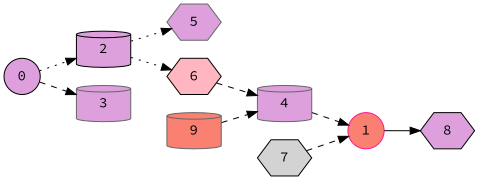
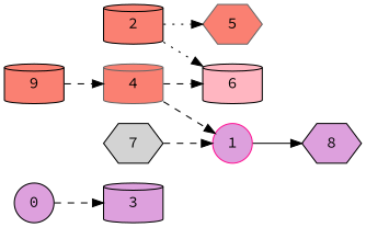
  digraph {
    "Duplicate states"=0
    GraphType=S_P
    "Max states in OPEN"=0
    Modes="120000ms; topo-ordered tasks, ; Pruning: task equivalence, fixed order ready list, ; F-value: ; Optimisation: best schedule length (SL) optimisation on equal, "
    NumberOfTasks=10
    "Pruned using list schedule length"=1
    "States removed from OPEN"=0
    TargetSystem="Homogeneous-16"
    "Time to schedule (ms)"=95
    "Total idle time"=302
    "Total schedule length"=494
    "Total sequential time"=631
    "Total states created"=2
    fontname="Source Code Pro"
    rankdir=LR
    node [Processor=0 Weight=105 color=black fillcolor=plum fontname="Source Code Pro" shape=cylinder style=filled]
    edge [Weight=2 fontname="Source Code Pro" style=dashed]
    0 ["Finish time"=105 "Start time"=0 shape=circle]
-   2 ["Finish time"=189 "Start time"=105 Weight=84]
-   3 ["Finish time"=181 Processor=2 "Start time"=107 Weight=74 color=gray40]
-   5 ["Finish time"=294 "Start time"=189 color=gray40 shape=hexagon]
-   6 ["Finish time"=237 Processor=1 "Start time"=195 Weight=42 fillcolor=lightpink shape=hexagon]
-   4 ["Finish time"=410 "Start time"=326 Weight=84 color=gray40]
+   2 ["Finish time"=189 "Start time"=105 Weight=84 fillcolor=salmon]
+   3 ["Finish time"=181 Processor=2 "Start time"=107 Weight=74]
+   5 ["Finish time"=294 "Start time"=189 color=gray40 fillcolor=salmon shape=hexagon]
+   6 ["Finish time"=237 Processor=1 "Start time"=195 Weight=42 fillcolor=lightpink]
+   4 ["Finish time"=410 "Start time"=326 Weight=84 color=gray40 fillcolor=salmon]
    7 ["Finish time"=202 Processor=2 "Start time"=181 Weight=21 fillcolor=lightgrey shape=hexagon]
-   1 ["Finish time"=473 "Start time"=410 Weight=63 color=deeppink fillcolor=salmon shape=circle]
-   9 ["Finish time"=326 "Start time"=294 Weight=32 color=gray40 fillcolor=salmon]
+   1 ["Finish time"=473 "Start time"=410 Weight=63 color=deeppink shape=circle]
+   9 ["Finish time"=326 "Start time"=294 Weight=32 fillcolor=salmon]
    8 ["Finish time"=494 "Start time"=473 Weight=21 shape=hexagon]
-   0 -> 2 [Weight=9 style=dotted]
    0 -> 3
    2 -> 5 [style=dotted]
    2 -> 6 [Weight=6 style=dotted]
-   6 -> 4 [Weight=3]
+   4 -> 6 [Weight=3]
    4 -> 1 [Weight=3]
    7 -> 1 [Weight=10]
    1 -> 8 [Weight=7 style=solid]
    9 -> 4 [Weight=7]
  }
